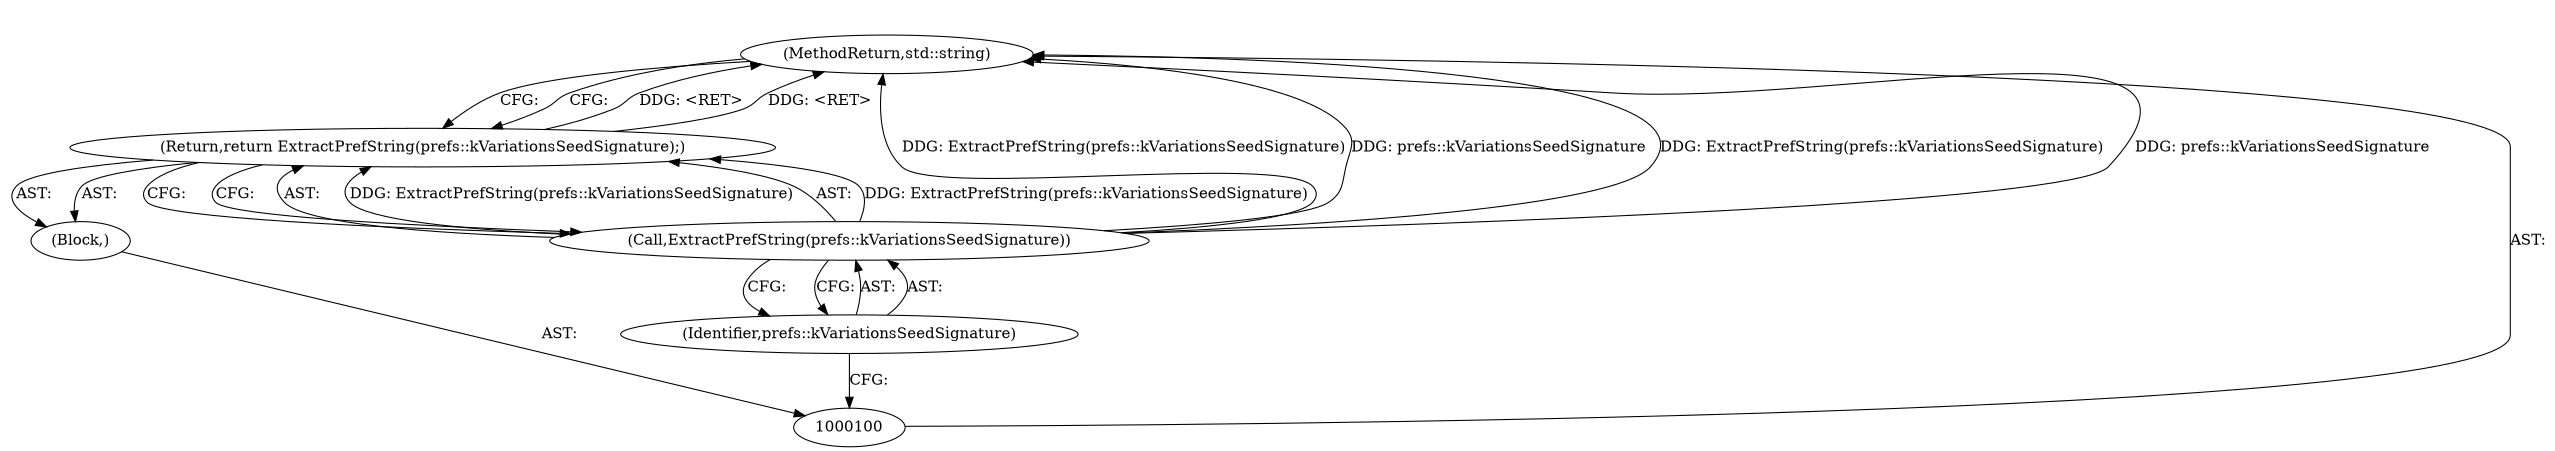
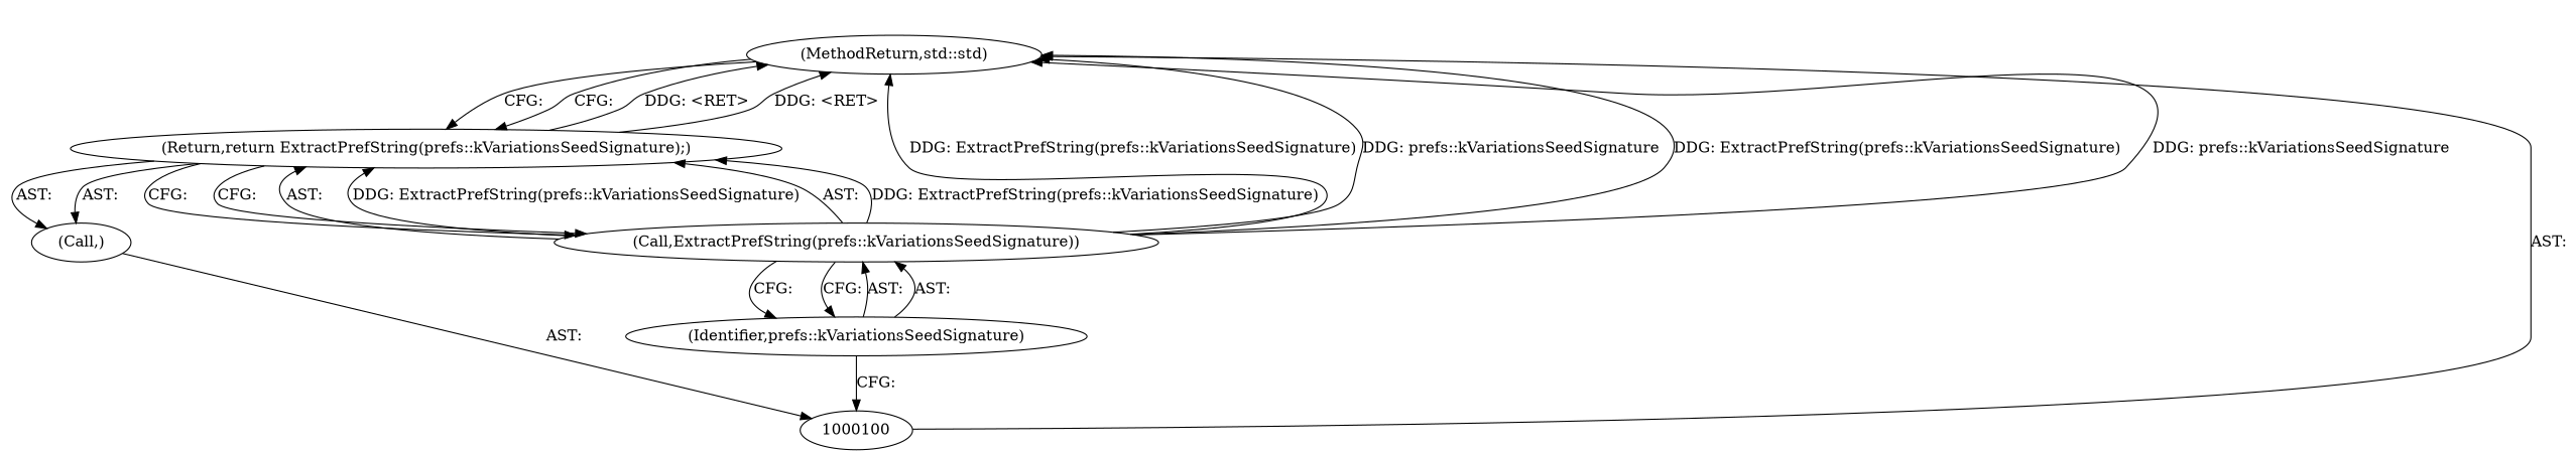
  digraph {
-   n1 [label="(MethodReturn,std::string)"]
+   n1 [label="(MethodReturn,std::std)"]
    n2 [label="(Return,return ExtractPrefString(prefs::kVariationsSeedSignature);)"]
-   n3 [label="(Block,)"]
+   n3 [label="(Call,)"]
    n4 [label="(Call,ExtractPrefString(prefs::kVariationsSeedSignature))"]
    1000100
    n6 [label="(Identifier,prefs::kVariationsSeedSignature)"]
    n1 -> n2 [label="CFG: "]
    n1 -> n2 [label="CFG: "]
    n2 -> n1 [label="DDG: <RET>"]
    n2 -> n1 [label="DDG: <RET>"]
    n2 -> n3 [label="AST: "]
    n2 -> n3 [label="AST: "]
    n2 -> n4 [label="CFG: "]
    n2 -> n4 [label="CFG: "]
    n3 -> 1000100 [label="AST: "]
    n4 -> n1 [label="DDG: ExtractPrefString(prefs::kVariationsSeedSignature)"]
    n4 -> n1 [label="DDG: prefs::kVariationsSeedSignature"]
    n4 -> n1 [label="DDG: ExtractPrefString(prefs::kVariationsSeedSignature)"]
    n4 -> n1 [label="DDG: prefs::kVariationsSeedSignature"]
    n4 -> n2 [label="AST: "]
    n4 -> n2 [label="DDG: ExtractPrefString(prefs::kVariationsSeedSignature)"]
    n4 -> n2 [label="AST: "]
    n4 -> n2 [label="DDG: ExtractPrefString(prefs::kVariationsSeedSignature)"]
    n4 -> n6 [label="CFG: "]
    n4 -> n6 [label="CFG: "]
    1000100 -> n1 [label="AST: "]
    n6 -> n4 [label="AST: "]
    n6 -> n4 [label="AST: "]
    n6 -> 1000100 [label="CFG: "]
  }
